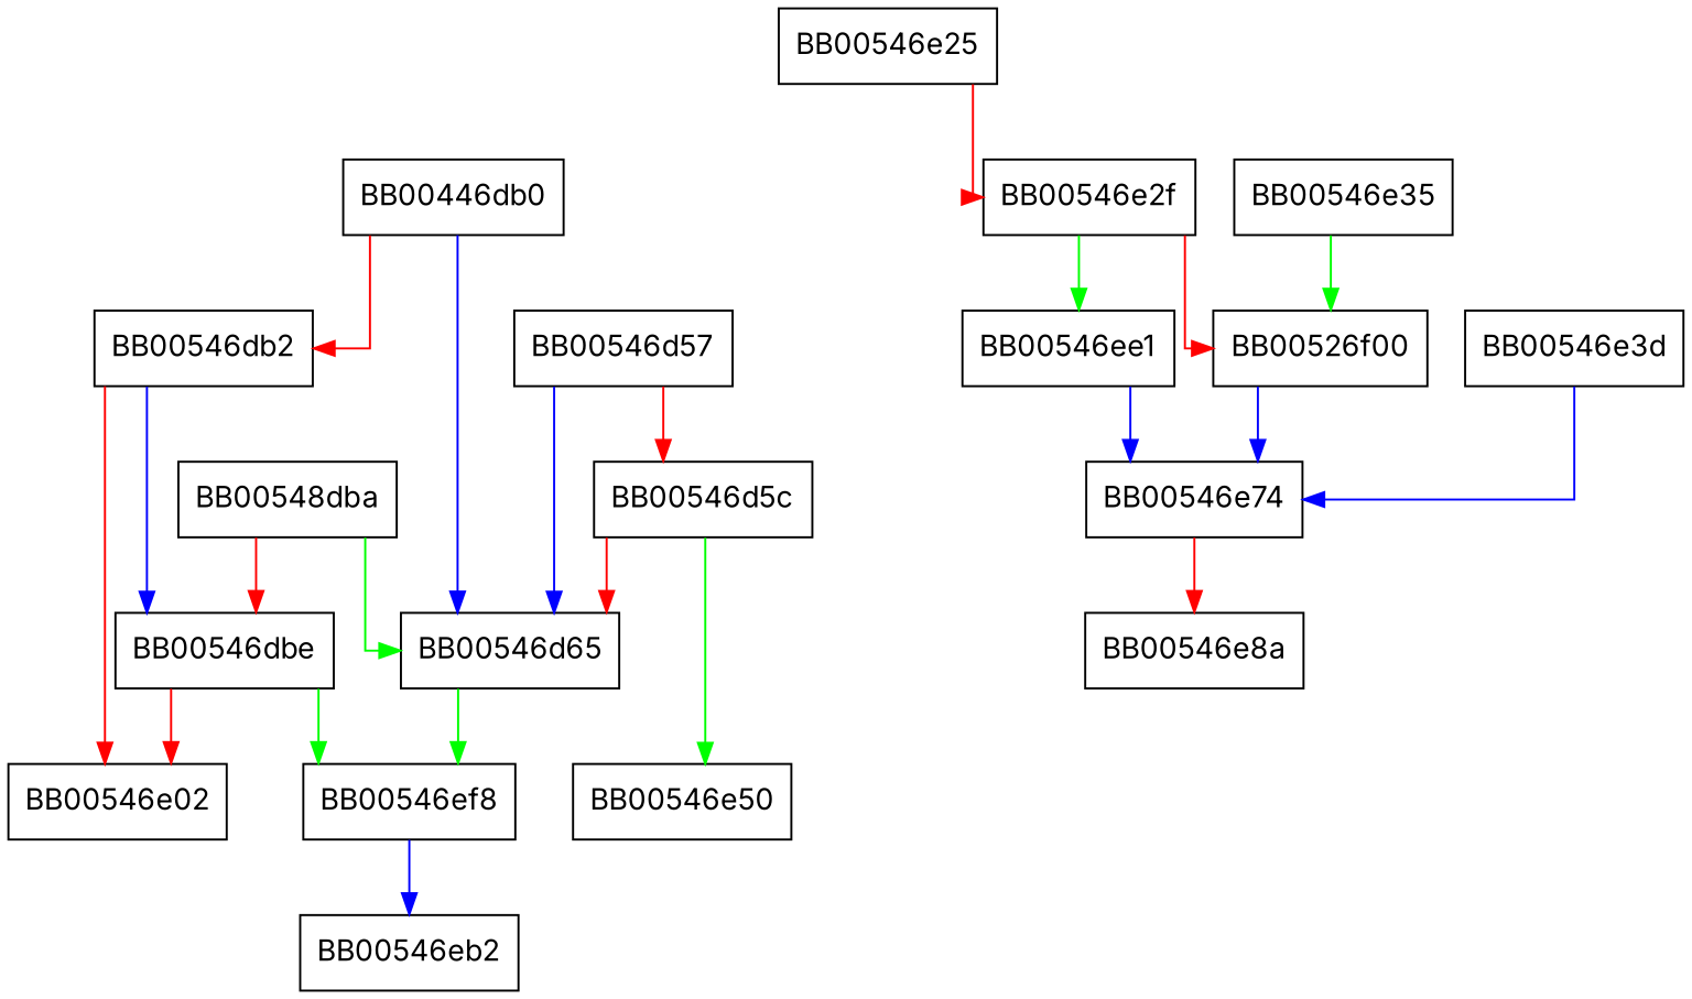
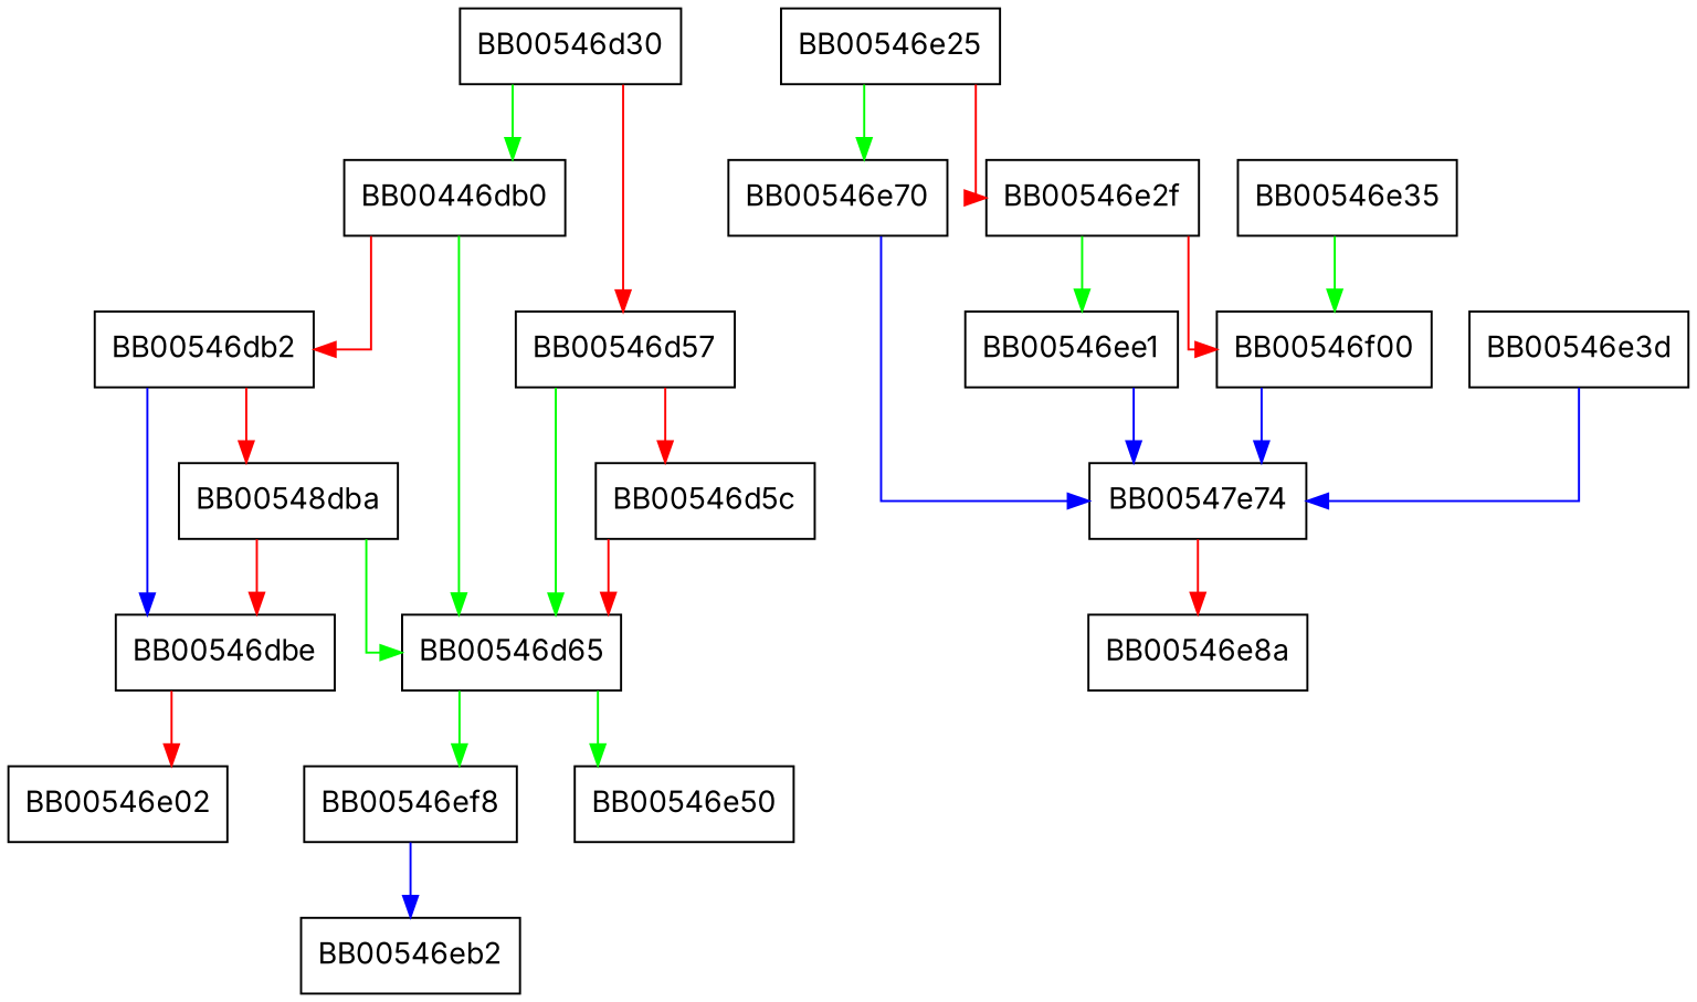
  digraph {
    fontname=Inter
    splines=ortho
    node [fontname=Inter shape=box]
    edge [color=green fontname=Inter]
    n1 [label=BB00446db0]
+   BB00546d30
    BB00546d57
    BB00546d65
    BB00546db2
    BB00546d5c
    BB00546ef8
    BB00546dbe
    n9 [label=BB00548dba]
    BB00546e50
    BB00546e02
    BB00546eb2
    BB00546e25
+   BB00546e70
    BB00546e2f
-   BB00546e74
+   BB00546e74 [label=BB00547e74]
    n17 [label=BB00546ee1]
-   BB00546f00 [label=BB00526f00]
+   BB00546f00
    BB00546e8a
    BB00546e35
    BB00546e3d
-   n1 -> BB00546d65 [color=blue]
+   n1 -> BB00546d65
    n1 -> BB00546db2 [color=red]
-   BB00546d57 -> BB00546d65 [color=blue]
+   BB00546d30 -> n1
+   BB00546d30 -> BB00546d57 [color=red]
+   BB00546d57 -> BB00546d65
    BB00546d57 -> BB00546d5c [color=red]
    BB00546d65 -> BB00546ef8
    BB00546db2 -> BB00546dbe [color=blue]
-   BB00546db2 -> BB00546e02 [color=red]
+   BB00546db2 -> n9 [color=red]
    BB00546d5c -> BB00546d65 [color=red]
-   BB00546d5c -> BB00546e50
+   BB00546d65 -> BB00546e50
    BB00546ef8 -> BB00546eb2 [color=blue]
-   BB00546dbe -> BB00546ef8
    BB00546dbe -> BB00546e02 [color=red]
    n9 -> BB00546d65
    n9 -> BB00546dbe [color=red]
+   BB00546e25 -> BB00546e70
    BB00546e25 -> BB00546e2f [color=red]
+   BB00546e70 -> BB00546e74 [color=blue]
    BB00546e2f -> n17
    BB00546e2f -> BB00546f00 [color=red]
    BB00546e74 -> BB00546e8a [color=red]
    n17 -> BB00546e74 [color=blue]
    BB00546f00 -> BB00546e74 [color=blue]
    BB00546e35 -> BB00546f00
    BB00546e3d -> BB00546e74 [color=blue]
  }
